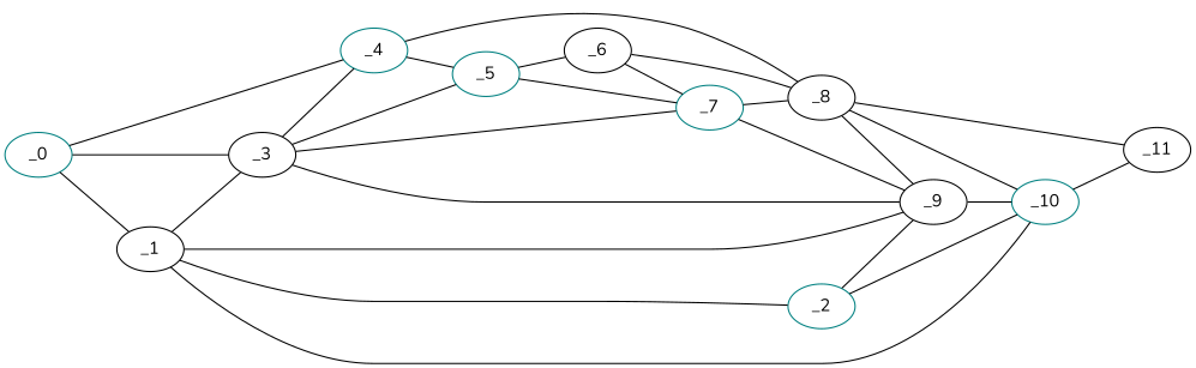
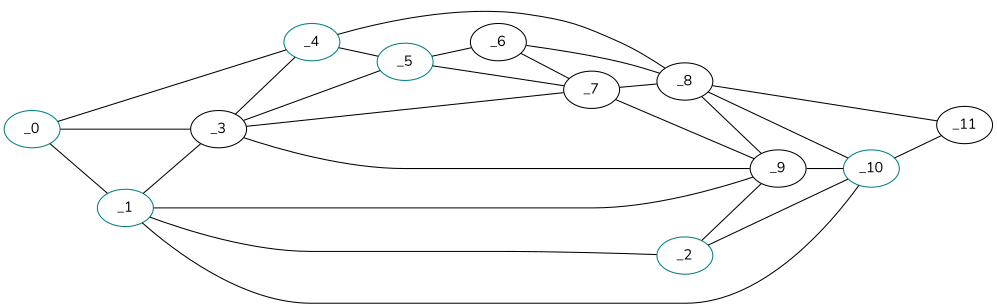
  graph {
    fontname=Nunito
    rankdir=LR
    node [color=black fontname=Nunito x=25 y=6]
    edge [fontname=Nunito valence=2]
    _0 [color=teal y=35]
-   _1 [y=44]
+   _1 [color=teal y=44]
    _3 [x=59 y=30]
    _4 [color=teal x=61]
    _2 [color=teal x=27 y=125]
    _9 [x=102 y=65]
    _10 [color=teal x=104 y=93]
    _5 [color=teal x=79 y=11]
-   _7 [color=teal x=85 y=12]
+   _7 [x=85 y=12]
    _8 [x=100]
    _11 [x=106 y=124]
    _6 [x=84 y=4]
    _0 -- _1 [valence=1]
    _0 -- _3
    _0 -- _4 [valence=1]
    _1 -- _3
    _1 -- _2 [valence=1]
    _1 -- _9
    _1 -- _10
    _3 -- _4 [valence=1]
    _3 -- _9
    _3 -- _5 [valence=1]
    _3 -- _7
    _4 -- _5
    _4 -- _8 [valence=1]
    _2 -- _9 [valence=1]
    _2 -- _10 [valence=1]
    _9 -- _10
    _10 -- _11
    _5 -- _7
    _5 -- _6 [valence=1]
    _7 -- _9 [valence=1]
    _7 -- _8
    _8 -- _9
    _8 -- _10
    _8 -- _11 [valence=1]
    _6 -- _7
    _6 -- _8 [valence=1]
  }
